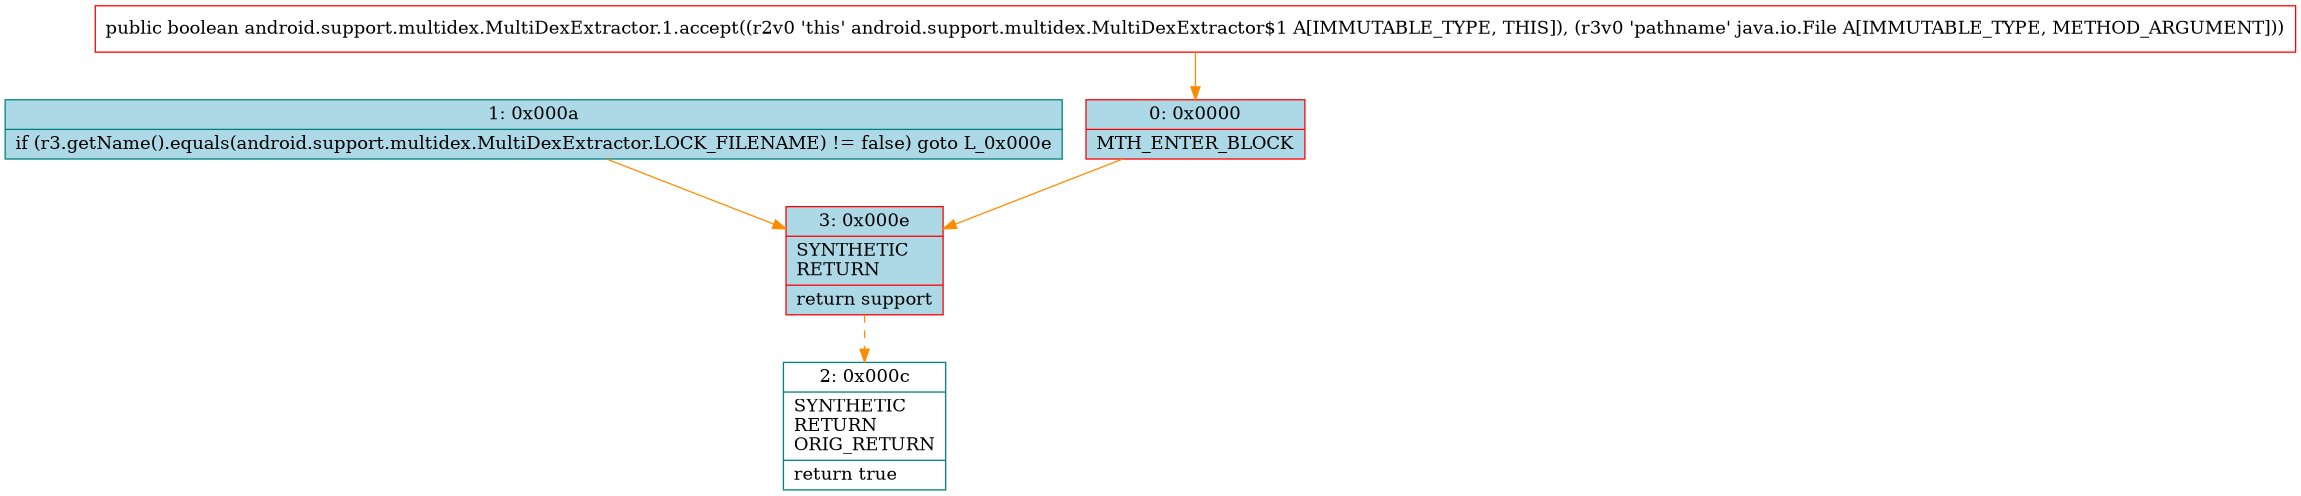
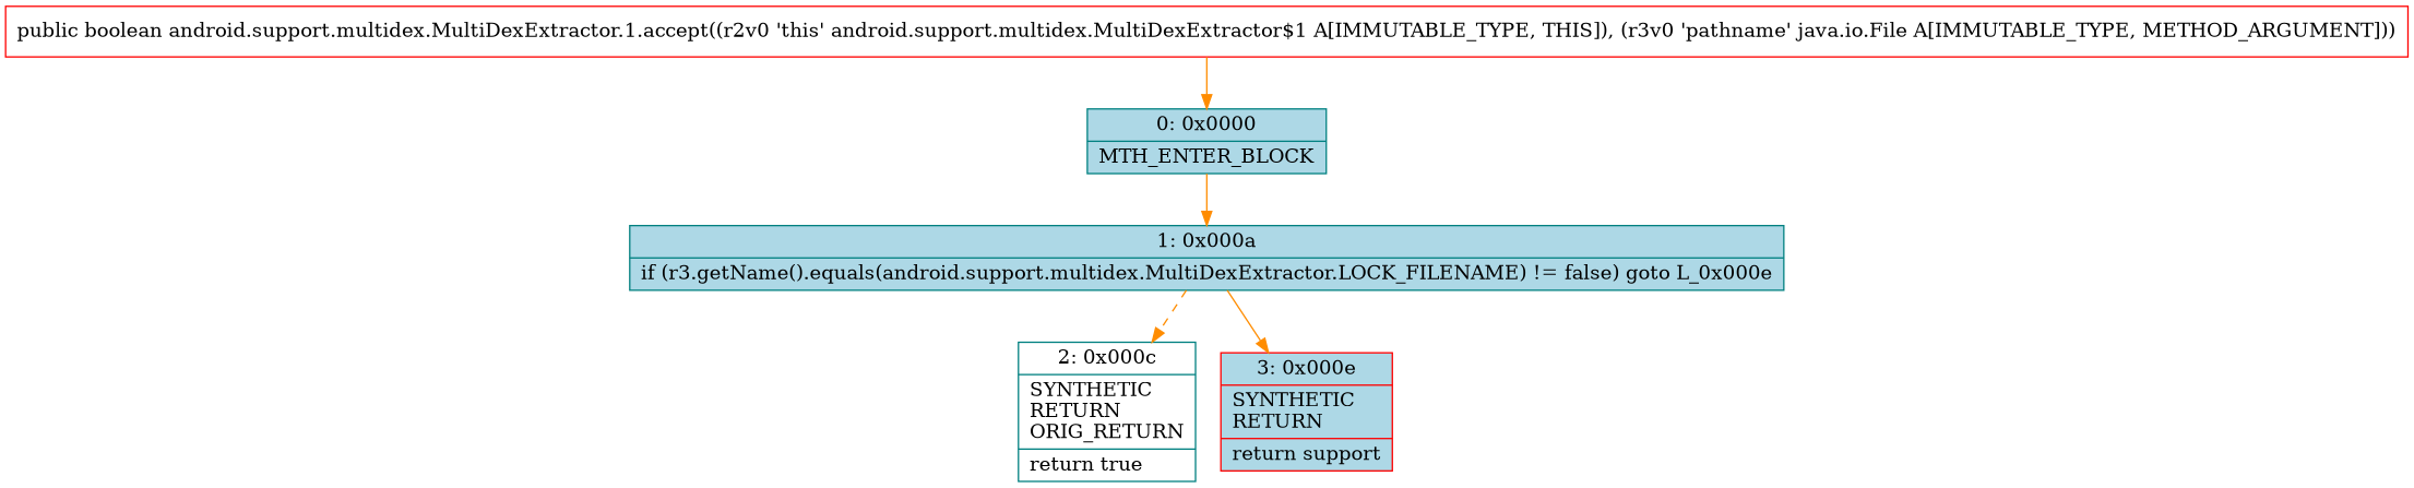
  digraph {
    node [color=red fillcolor=lightblue shape=record style=filled]
    edge [color=darkorange]
-   n1 [label="{0\:\ 0x0000|MTH_ENTER_BLOCK\l}"]
+   n1 [color=teal label="{0\:\ 0x0000|MTH_ENTER_BLOCK\l}"]
    n2 [color=teal label="{1\:\ 0x000a|if (r3.getName().equals(android.support.multidex.MultiDexExtractor.LOCK_FILENAME) != false) goto L_0x000e\l}"]
    n3 [color=teal fillcolor=white label="{2\:\ 0x000c|SYNTHETIC\lRETURN\lORIG_RETURN\l|return true\l}"]
    n4 [label="{3\:\ 0x000e|SYNTHETIC\lRETURN\l|return support\l}"]
    n5 [fillcolor=white label="{public boolean android.support.multidex.MultiDexExtractor.1.accept((r2v0 'this' android.support.multidex.MultiDexExtractor$1 A[IMMUTABLE_TYPE, THIS]), (r3v0 'pathname' java.io.File A[IMMUTABLE_TYPE, METHOD_ARGUMENT])) }"]
-   n1 -> n4
-   n4 -> n3 [style=dashed]
+   n1 -> n2
+   n2 -> n3 [style=dashed]
    n2 -> n4
    n5 -> n1
  }
